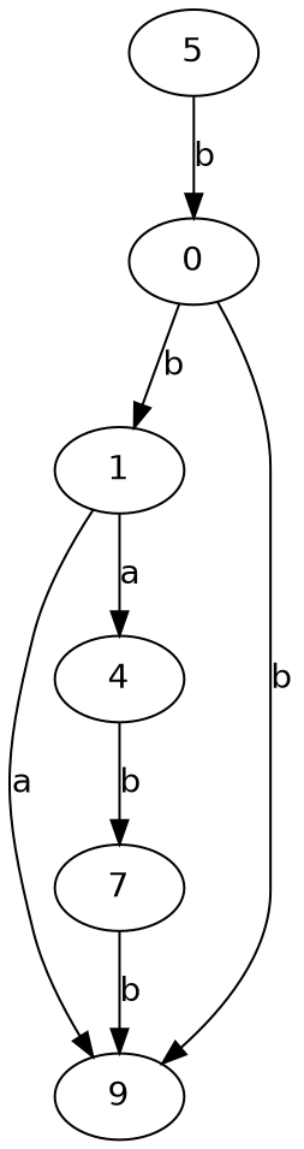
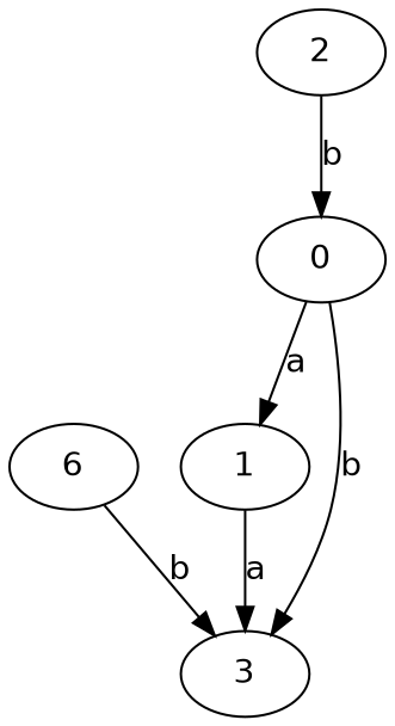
  strict digraph {
    fontname="DejaVu Sans"
    node [fontname="DejaVu Sans"]
    edge [fontname="DejaVu Sans"]
    1
-   3 [label=9]
-   4
-   6 [label=7]
+   3
+   6
    0
-   5
+   5 [label=2]
    1 -> 3 [label=a]
-   1 -> 4 [label=a]
-   4 -> 6 [label=b]
    6 -> 3 [label=b]
-   0 -> 1 [label=b]
+   0 -> 1 [label=a]
    0 -> 3 [label=b]
    5 -> 0 [label=b]
  }
